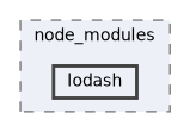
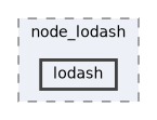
  digraph {
    compound=true
    n1 [color=grey25 fillcolor="#edf0f7" fontname=Helvetica fontsize=10 height=0.2 label=lodash shape=box style="filled,bold" width=0.4]
    subgraph cluster_1 {
      bgcolor="#edf0f7"
      fontname=Helvetica
      fontsize=10
-     label=node_modules
+     label=node_lodash
      pencolor=grey50
      style="filled,dashed"
      n1
    }
  }
